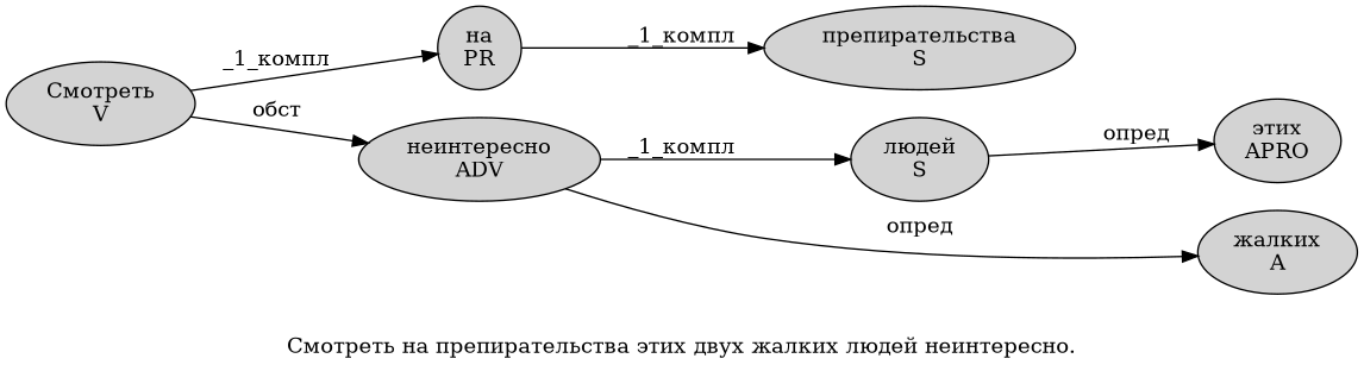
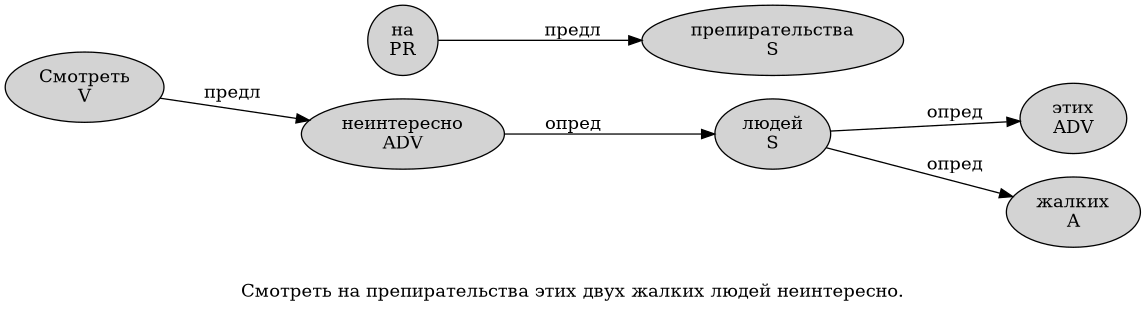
  digraph {
    label="Смотреть на препирательства этих двух жалких людей неинтересно."
    rankdir=LR
    node [fillcolor=lightgray penwidth=1 shape=ellipse style=filled]
    n1 [label="Смотреть\nV"]
    n2 [label="на\nPR"]
    n3 [label="неинтересно\nADV"]
    n4 [label="препирательства\nS"]
    n5 [label="людей\nS"]
-   n6 [label="этих\nAPRO"]
+   n6 [label="этих\nADV"]
    n7 [label="жалких\nA"]
-   n1 -> n2 [label="_1_компл"]
-   n1 -> n3 [label="обст"]
-   n2 -> n4 [label="_1_компл"]
-   n3 -> n5 [label="_1_компл"]
+   n1 -> n3 [label="предл"]
+   n2 -> n4 [label="предл"]
+   n3 -> n5 [label="опред"]
    n5 -> n6 [label="опред"]
-   n3 -> n7 [label="опред"]
+   n5 -> n7 [label="опред"]
  }
